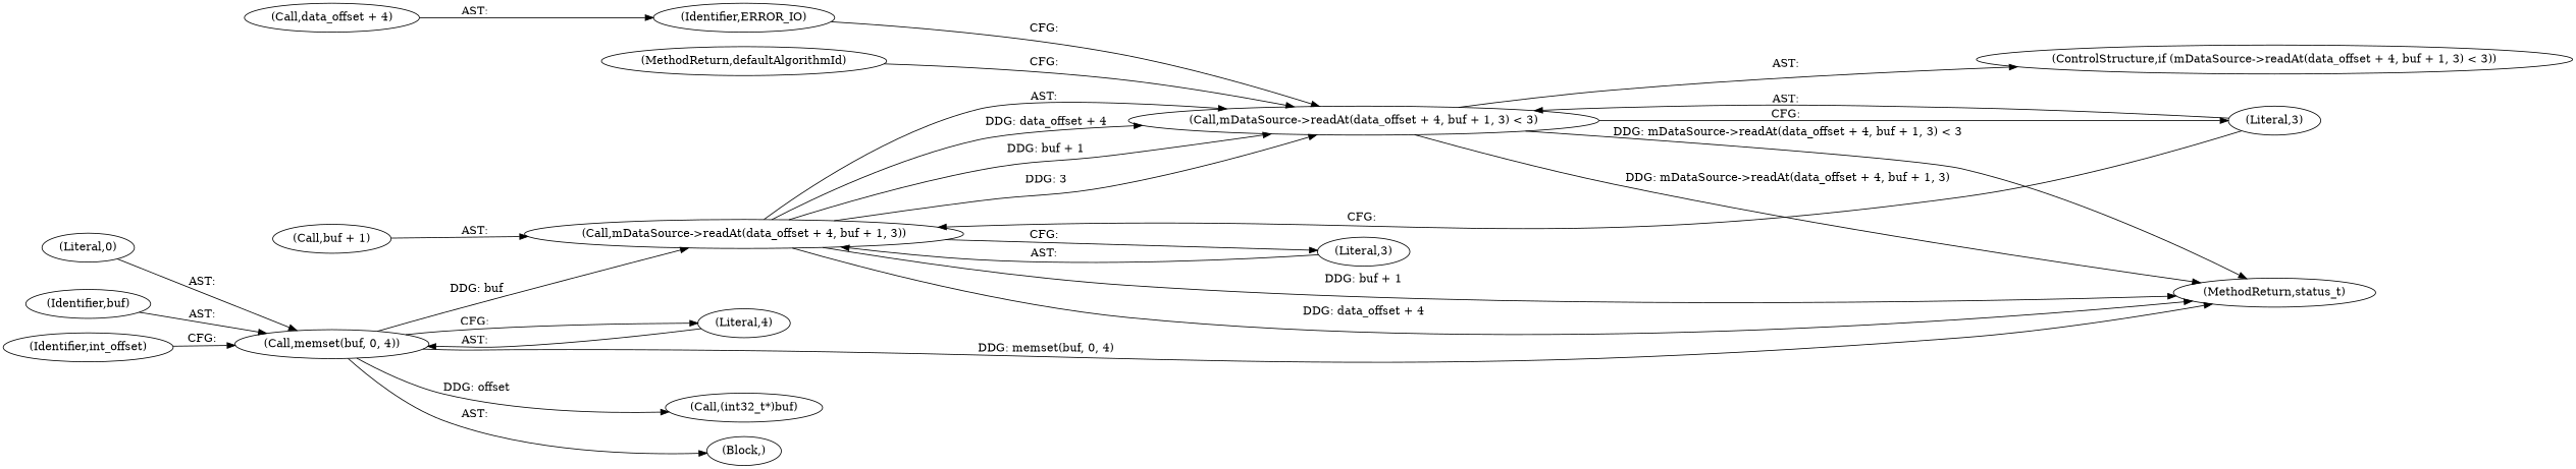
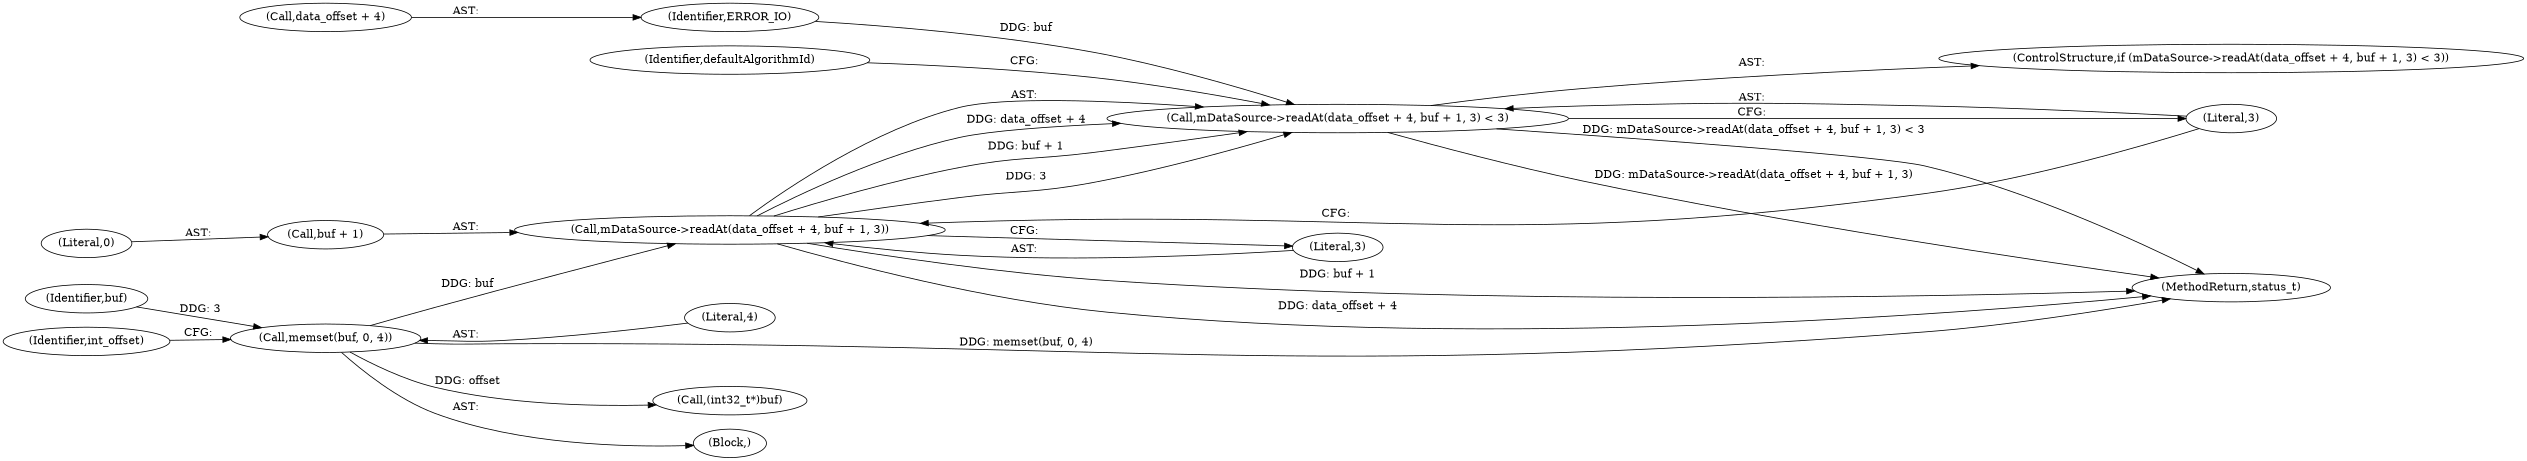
  digraph {
    rankdir=LR
    n1 [label="(Call,mDataSource->readAt(data_offset + 4, buf + 1, 3))"]
    n2 [label="(Call,mDataSource->readAt(data_offset + 4, buf + 1, 3) < 3)"]
    n3 [label="(Literal,3)"]
    n4 [label="(MethodReturn,status_t)"]
    n5 [label="(ControlStructure,if (mDataSource->readAt(data_offset + 4, buf + 1, 3) < 3))"]
    n6 [label="(Literal,3)"]
    n7 [label="(Call,memset(buf, 0, 4))"]
    n8 [label="(Call,(int32_t*)buf)"]
    n9 [label="(Block,)"]
    n10 [label="(Literal,4)"]
    n11 [label="(Call,buf + 1)"]
    n12 [label="(Call,data_offset + 4)"]
    n13 [label="(Identifier,ERROR_IO)"]
    n14 [label="(Literal,0)"]
    n15 [label="(Identifier,int_offset)"]
    n16 [label="(Identifier,buf)"]
-   n17 [label="(MethodReturn,defaultAlgorithmId)"]
+   n17 [label="(Identifier,defaultAlgorithmId)"]
    n1 -> n2 [label="AST: "]
    n1 -> n2 [label="DDG: data_offset + 4"]
    n1 -> n2 [label="DDG: buf + 1"]
    n1 -> n2 [label="DDG: 3"]
    n1 -> n3 [label="CFG: "]
    n1 -> n4 [label="DDG: buf + 1"]
    n1 -> n4 [label="DDG: data_offset + 4"]
    n2 -> n4 [label="DDG: mDataSource->readAt(data_offset + 4, buf + 1, 3) < 3"]
    n2 -> n4 [label="DDG: mDataSource->readAt(data_offset + 4, buf + 1, 3)"]
    n2 -> n5 [label="AST: "]
    n2 -> n6 [label="CFG: "]
    n3 -> n1 [label="AST: "]
    n6 -> n1 [label="CFG: "]
    n6 -> n2 [label="AST: "]
    n7 -> n1 [label="DDG: buf"]
    n7 -> n4 [label="DDG: memset(buf, 0, 4)"]
    n7 -> n8 [label="DDG: offset"]
    n7 -> n9 [label="AST: "]
-   n7 -> n10 [label="CFG: "]
    n10 -> n7 [label="AST: "]
    n11 -> n1 [label="AST: "]
    n12 -> n13 [label="AST: "]
-   n13 -> n2 [label="CFG: "]
-   n14 -> n7 [label="AST: "]
+   n13 -> n2 [label="DDG: buf"]
+   n14 -> n11 [label="AST: "]
    n15 -> n7 [label="CFG: "]
-   n16 -> n7 [label="AST: "]
+   n16 -> n7 [label="DDG: 3"]
    n17 -> n2 [label="CFG: "]
  }
